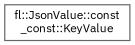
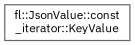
  digraph {
    rankdir=LR
    fontname="IBM Plex Sans"
-   n1 [color=grey40 fillcolor=white fontname="IBM Plex Sans" fontsize=10 height=0.2 label="fl::JsonValue::const\l_const::KeyValue" shape=box style=filled width=0.4]
+   n1 [color=grey40 fillcolor=white fontname="IBM Plex Sans" fontsize=10 height=0.2 label="fl::JsonValue::const\l_iterator::KeyValue" shape=box style=filled width=0.4]
  }
